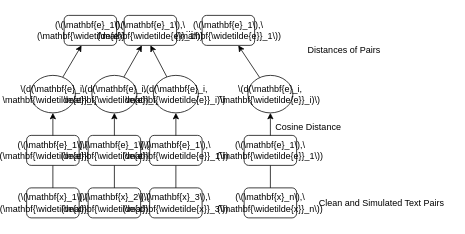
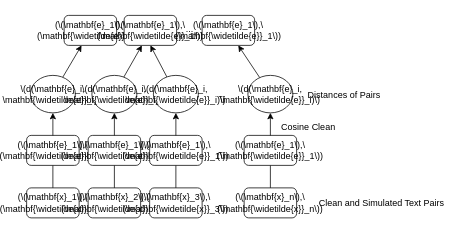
  <mxCell id="0" />
  <mxCell id="1" parent="0" />
  <mxCell id="2" value="" style="edgeStyle=orthogonalEdgeStyle;rounded=0;orthogonalLoop=1;jettySize=auto;html=1;" edge="1" parent="1" source="3" target="18"><mxGeometry relative="1" as="geometry" /></mxCell>
  <mxCell id="3" value="(\(\mathbf{x}_1\),\(\mathbf{\widetilde{x}}_1\))" style="rounded=1;whiteSpace=wrap;html=1;" vertex="1" parent="1"><mxGeometry x="20" y="250" width="70" height="40" as="geometry" /></mxCell>
  <mxCell id="4" value="" style="edgeStyle=orthogonalEdgeStyle;rounded=0;orthogonalLoop=1;jettySize=auto;html=1;" edge="1" parent="1" source="5" target="20"><mxGeometry relative="1" as="geometry" /></mxCell>
  <mxCell id="5" value="(\(\mathbf{x}_2\),\(\mathbf{\widetilde{x}}_2\))" style="rounded=1;whiteSpace=wrap;html=1;" vertex="1" parent="1"><mxGeometry x="102" y="250" width="70" height="40" as="geometry" /></mxCell>
  <mxCell id="6" value="" style="edgeStyle=orthogonalEdgeStyle;rounded=0;orthogonalLoop=1;jettySize=auto;html=1;" edge="1" parent="1" source="7" target="22"><mxGeometry relative="1" as="geometry" /></mxCell>
  <mxCell id="7" value="(\(\mathbf{x}_3\),\(\mathbf{\widetilde{x}}_3\))" style="rounded=1;whiteSpace=wrap;html=1;" vertex="1" parent="1"><mxGeometry x="184" y="250" width="70" height="40" as="geometry" /></mxCell>
  <mxCell id="8" value="..." style="text;html=1;align=center;verticalAlign=middle;resizable=0;points=[];autosize=1;strokeColor=none;" vertex="1" parent="1"><mxGeometry x="265" y="260" width="30" height="20" as="geometry" /></mxCell>
  <mxCell id="9" value="" style="edgeStyle=orthogonalEdgeStyle;rounded=0;orthogonalLoop=1;jettySize=auto;html=1;" edge="1" parent="1" source="10" target="24"><mxGeometry relative="1" as="geometry" /></mxCell>
  <mxCell id="10" value="(\(\mathbf{x}_n\),\(\mathbf{\widetilde{x}}_n\))" style="rounded=1;whiteSpace=wrap;html=1;" vertex="1" parent="1"><mxGeometry x="310" y="250" width="70" height="40" as="geometry" /></mxCell>
  <mxCell id="11" value="Clean and Simulated Text Pairs" style="text;html=1;align=center;verticalAlign=middle;resizable=0;points=[];autosize=1;strokeColor=none;" vertex="1" parent="1"><mxGeometry x="403" y="260" width="180" height="20" as="geometry" /></mxCell>
  <mxCell id="12" value="(\(\mathbf{e}_1\),\(\mathbf{\widetilde{e}}_1\))" style="rounded=1;whiteSpace=wrap;html=1;" vertex="1" parent="1"><mxGeometry x="20" y="180" width="70" height="40" as="geometry" /></mxCell>
  <mxCell id="13" value="(\(\mathbf{e}_1\),\(\mathbf{\widetilde{e}}_1\))" style="rounded=1;whiteSpace=wrap;html=1;" vertex="1" parent="1"><mxGeometry x="102" y="180" width="70" height="40" as="geometry" /></mxCell>
  <mxCell id="14" value="(\(\mathbf{e}_1\),\(\mathbf{\widetilde{e}}_1\))" style="rounded=1;whiteSpace=wrap;html=1;" vertex="1" parent="1"><mxGeometry x="184" y="180" width="70" height="40" as="geometry" /></mxCell>
  <mxCell id="15" value="(\(\mathbf{e}_1\),\(\mathbf{\widetilde{e}}_1\))" style="rounded=1;whiteSpace=wrap;html=1;" vertex="1" parent="1"><mxGeometry x="310" y="180" width="70" height="40" as="geometry" /></mxCell>
  <mxCell id="16" value="..." style="text;html=1;align=center;verticalAlign=middle;resizable=0;points=[];autosize=1;strokeColor=none;" vertex="1" parent="1"><mxGeometry x="265" y="190" width="30" height="20" as="geometry" /></mxCell>
  <mxCell id="17" value="" style="rounded=0;orthogonalLoop=1;jettySize=auto;html=1;" edge="1" parent="1" source="18" target="25"><mxGeometry relative="1" as="geometry" /></mxCell>
  <mxCell id="18" value="&lt;span&gt;\(d(\mathbf{e}_i, \mathbf{\widetilde{e}}_i)\)&lt;/span&gt;" style="ellipse;whiteSpace=wrap;html=1;" vertex="1" parent="1"><mxGeometry x="25" y="100" width="60" height="50" as="geometry" /></mxCell>
  <mxCell id="19" value="" style="edgeStyle=none;rounded=0;orthogonalLoop=1;jettySize=auto;html=1;" edge="1" parent="1" source="20" target="26"><mxGeometry relative="1" as="geometry" /></mxCell>
  <mxCell id="20" value="&lt;span&gt;\(d(\mathbf{e}_i, \mathbf{\widetilde{e}}_i)\)&lt;/span&gt;" style="ellipse;whiteSpace=wrap;html=1;" vertex="1" parent="1"><mxGeometry x="107" y="100" width="60" height="50" as="geometry" /></mxCell>
  <mxCell id="21" value="" style="edgeStyle=none;rounded=0;orthogonalLoop=1;jettySize=auto;html=1;entryX=0.5;entryY=1;entryDx=0;entryDy=0;" edge="1" parent="1" source="22" target="26"><mxGeometry relative="1" as="geometry" /></mxCell>
  <mxCell id="22" value="&lt;span&gt;\(d(\mathbf{e}_i, \mathbf{\widetilde{e}}_i)\)&lt;/span&gt;" style="ellipse;whiteSpace=wrap;html=1;" vertex="1" parent="1"><mxGeometry x="189" y="100" width="60" height="50" as="geometry" /></mxCell>
  <mxCell id="23" value="" style="edgeStyle=none;rounded=0;orthogonalLoop=1;jettySize=auto;html=1;" edge="1" parent="1" source="24" target="27"><mxGeometry relative="1" as="geometry" /></mxCell>
  <mxCell id="24" value="&lt;span&gt;\(d(\mathbf{e}_i, \mathbf{\widetilde{e}}_i)\)&lt;/span&gt;" style="ellipse;whiteSpace=wrap;html=1;" vertex="1" parent="1"><mxGeometry x="315" y="100" width="60" height="50" as="geometry" /></mxCell>
  <mxCell id="25" value="(\(\mathbf{e}_1\),\(\mathbf{\widetilde{e}}_1\))" style="rounded=1;whiteSpace=wrap;html=1;" vertex="1" parent="1"><mxGeometry x="70" y="20" width="70" height="40" as="geometry" /></mxCell>
  <mxCell id="26" value="(\(\mathbf{e}_1\),\(\mathbf{\widetilde{e}}_1\))" style="rounded=1;whiteSpace=wrap;html=1;" vertex="1" parent="1"><mxGeometry x="150" y="20" width="70" height="40" as="geometry" /></mxCell>
  <mxCell id="27" value="(\(\mathbf{e}_1\),\(\mathbf{\widetilde{e}}_1\))" style="rounded=1;whiteSpace=wrap;html=1;" vertex="1" parent="1"><mxGeometry x="254" y="20" width="70" height="40" as="geometry" /></mxCell>
  <mxCell id="28" value="..." style="text;html=1;align=center;verticalAlign=middle;resizable=0;points=[];autosize=1;strokeColor=none;" vertex="1" parent="1"><mxGeometry x="222" y="29" width="30" height="20" as="geometry" /></mxCell>
  <mxCell id="29" value="..." style="text;html=1;align=center;verticalAlign=middle;resizable=0;points=[];autosize=1;strokeColor=none;" vertex="1" parent="1"><mxGeometry x="265" y="115" width="30" height="20" as="geometry" /></mxCell>
- <mxCell id="30" value="Distances of Pairs" style="text;html=1;align=center;verticalAlign=middle;resizable=0;points=[];autosize=1;strokeColor=none;" vertex="1" parent="1"><mxGeometry x="388" y="57" width="110" height="20" as="geometry" /></mxCell>
- <mxCell id="31" value="Cosine Distance&amp;nbsp;" style="text;html=1;align=center;verticalAlign=middle;resizable=0;points=[];autosize=1;strokeColor=none;" vertex="1" parent="1"><mxGeometry x="342" y="159" width="110" height="20" as="geometry" /></mxCell>
+ <mxCell id="30" value="Distances of Pairs" style="text;html=1;align=center;verticalAlign=middle;resizable=0;points=[];autosize=1;strokeColor=none;" vertex="1" parent="1"><mxGeometry x="388" y="117" width="110" height="20" as="geometry" /></mxCell>
+ <mxCell id="31" value="Cosine Clean&amp;nbsp;" style="text;html=1;align=center;verticalAlign=middle;resizable=0;points=[];autosize=1;strokeColor=none;" vertex="1" parent="1"><mxGeometry x="342" y="159" width="110" height="20" as="geometry" /></mxCell>
